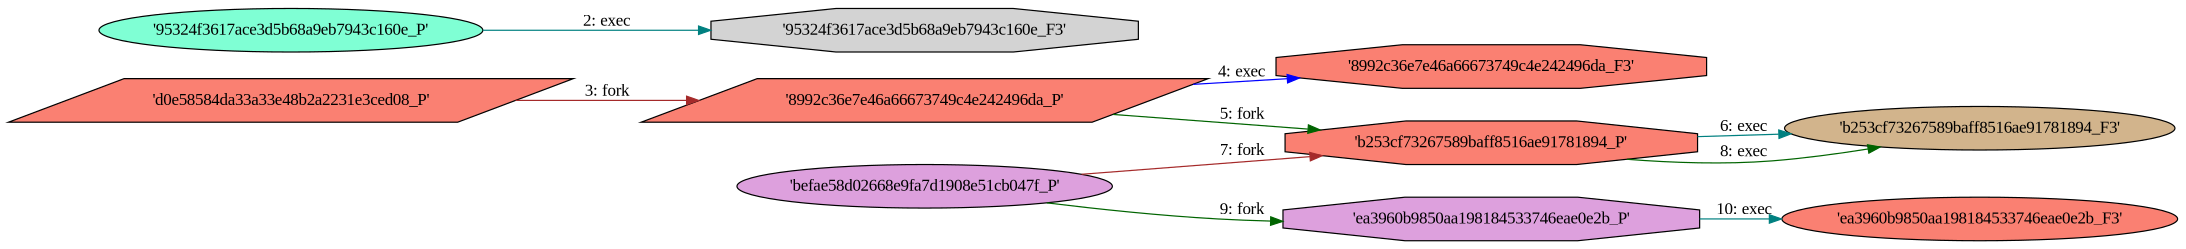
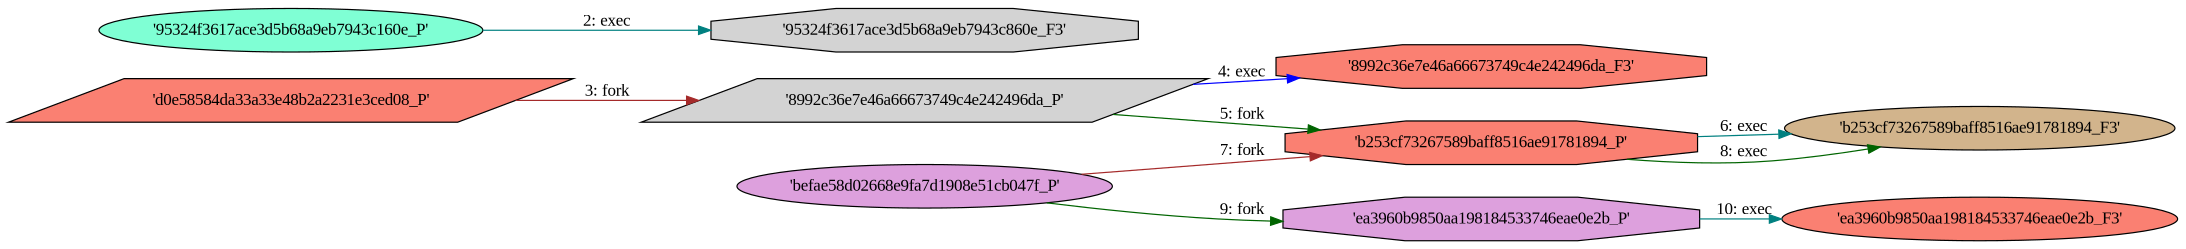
  digraph {
    engine=neato
    fixedsize=false
    fontname="Liberation Serif"
    fontsize=10
    nodesep=0.3
    rankdir=LR
    ranksep=0
    splines=true
    node [fillcolor=salmon fontname="Liberation Serif" node_type=Process shape=ellipse style=filled]
    edge [color=darkgreen fontname="Liberation Serif"]
    "'d0e58584da33a33e48b2a2231e3ced08_P'" [shape=parallelogram]
-   "'8992c36e7e46a66673749c4e242496da_P'" [shape=parallelogram]
+   "'8992c36e7e46a66673749c4e242496da_P'" [fillcolor=lightgrey shape=parallelogram]
    "'95324f3617ace3d5b68a9eb7943c160e_P'" [fillcolor=aquamarine]
-   "'95324f3617ace3d5b68a9eb7943c160e_F3'" [fillcolor=lightgrey node_type=File shape=octagon]
+   "'95324f3617ace3d5b68a9eb7943c160e_F3'" [fillcolor=lightgrey node_type=File shape=octagon label="'95324f3617ace3d5b68a9eb7943c860e_F3'"]
    "'8992c36e7e46a66673749c4e242496da_F3'" [node_type=File shape=octagon]
    "'b253cf73267589baff8516ae91781894_P'" [shape=octagon]
    "'b253cf73267589baff8516ae91781894_F3'" [fillcolor=tan node_type=File]
    "'befae58d02668e9fa7d1908e51cb047f_P'" [fillcolor=plum]
    "'ea3960b9850aa198184533746eae0e2b_P'" [fillcolor=plum shape=octagon]
    "'ea3960b9850aa198184533746eae0e2b_F3'" [node_type=File]
    "'d0e58584da33a33e48b2a2231e3ced08_P'" -> "'8992c36e7e46a66673749c4e242496da_P'" [color=brown label="3: fork"]
    "'8992c36e7e46a66673749c4e242496da_P'" -> "'8992c36e7e46a66673749c4e242496da_F3'" [color=blue label="4: exec"]
    "'8992c36e7e46a66673749c4e242496da_P'" -> "'b253cf73267589baff8516ae91781894_P'" [label="5: fork"]
    "'95324f3617ace3d5b68a9eb7943c160e_P'" -> "'95324f3617ace3d5b68a9eb7943c160e_F3'" [color=teal label="2: exec"]
    "'b253cf73267589baff8516ae91781894_P'" -> "'b253cf73267589baff8516ae91781894_F3'" [color=teal label="6: exec"]
    "'b253cf73267589baff8516ae91781894_P'" -> "'b253cf73267589baff8516ae91781894_F3'" [label="8: exec"]
    "'befae58d02668e9fa7d1908e51cb047f_P'" -> "'b253cf73267589baff8516ae91781894_P'" [color=brown label="7: fork"]
    "'befae58d02668e9fa7d1908e51cb047f_P'" -> "'ea3960b9850aa198184533746eae0e2b_P'" [label="9: fork"]
    "'ea3960b9850aa198184533746eae0e2b_P'" -> "'ea3960b9850aa198184533746eae0e2b_F3'" [color=teal label="10: exec"]
  }
